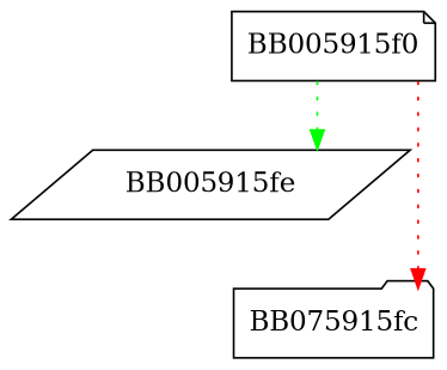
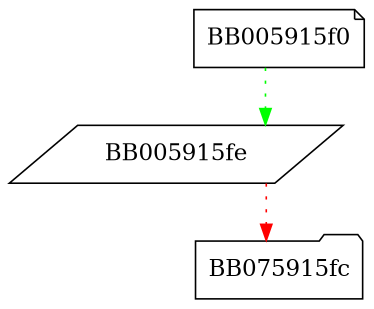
  digraph {
    splines=ortho
    edge [style=dotted]
    BB005915f0 [shape=note]
    BB005915fe [shape=parallelogram]
    n3 [label=BB075915fc shape=folder]
    BB005915f0 -> BB005915fe [color=green]
-   BB005915f0 -> n3 [color=red]
+   BB005915fe -> n3 [color=red]
  }
